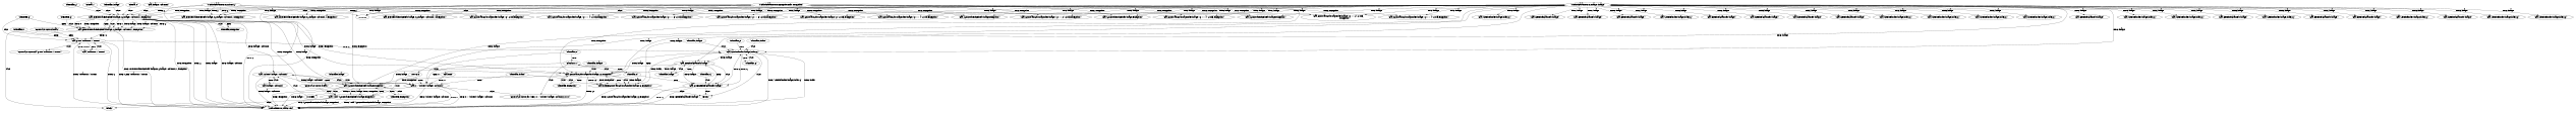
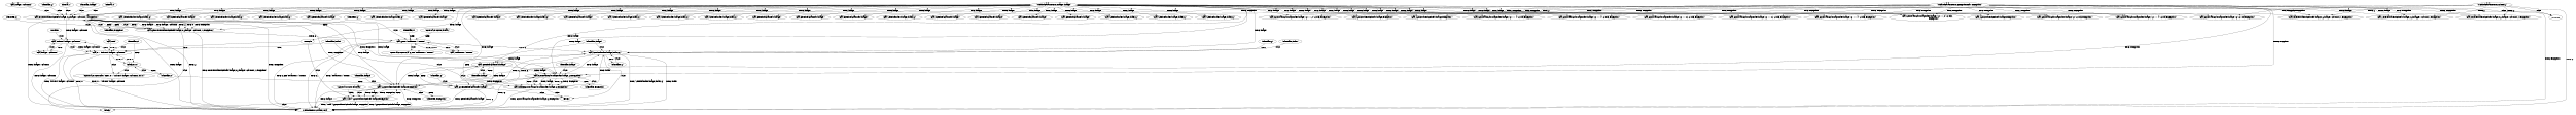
  digraph {
    n1 [label="(Call,QueueAuthenticPixels(image,0,y,image->columns,1,exception))"]
    n2 [label="(Call,q=QueueAuthenticPixels(image,0,y,image->columns,1,exception))"]
    n3 [label="(Call,ConstrainColormapIndex(image,*p,exception))"]
    n4 [label="(Call,SyncAuthenticPixels(image,exception))"]
    n5 [label="(Call,(ssize_t) image->columns)"]
    n6 [label="(MethodReturn,static void)"]
    n7 [label="(Identifier,exception)"]
    n8 [label="(Call,q == (Quantum *) NULL)"]
    n9 [label="(Block,)"]
    n10 [label="(Call,SetPixelIndex(image,index,q))"]
    n11 [label="(Call,index=ConstrainColormapIndex(image,*p,exception))"]
    n12 [label="(Identifier,exception)"]
    n13 [label="(Call,(void) SyncAuthenticPixels(image,exception))"]
    n14 [label="(Identifier,exception)"]
    n15 [label="(Call,x < (ssize_t) image->columns)"]
    n16 [label="(Call,image->columns)"]
    n17 [label="(MethodParameterIn,Image *image)"]
    n18 [label="(Call,GetPixelChannels(image))"]
    n19 [label="(Call,GetPixelChannels(image))"]
    n20 [label="(Call,SetPixelIndex(image,index,q))"]
    n21 [label="(Call,GetPixelChannels(image))"]
    n22 [label="(Call,SyncAuthenticPixels(image,exception))"]
    n23 [label="(Call,SetPixelIndex(image,index,q))"]
    n24 [label="(Call,SetPixelIndex(image,index,q))"]
    n25 [label="(Call,SetPixelIndex(image,index,q))"]
    n26 [label="(Call,GetPixelChannels(image))"]
    n27 [label="(Call,ConstrainColormapIndex(image,(*p >> 4) & 0x3,exception))"]
    n28 [label="(Call,QueueAuthenticPixels(image,0,y,image->columns,1,exception))"]
    n29 [label="(Call,GetPixelChannels(image))"]
    n30 [label="(Call,QueueAuthenticPixels(image,0,y,image->columns,1,exception))"]
    n31 [label="(Call,GetPixelChannels(image))"]
    n32 [label="(Call,ConstrainColormapIndex(image,(*p >> 6) & 0x3,exception))"]
    n33 [label="(Call,ConstrainColormapIndex(image,(*p >> 6) & 0x3,exception))"]
    n34 [label="(Call,ConstrainColormapIndex(image,(*p) & 0xf,exception))"]
    n35 [label="(Call,SetPixelIndex(image,index,q))"]
    n36 [label="(Call,GetPixelChannels(image))"]
    n37 [label="(Call,GetPixelChannels(image))"]
    n38 [label="(Call,ConstrainColormapIndex(image,(*p >> 4) & 0x3,exception))"]
    n39 [label="(Call,ConstrainColormapIndex(image,(*p >> 2) & 0x3,\n                       exception))"]
    n40 [label="(Call,GetPixelChannels(image))"]
    n41 [label="(Call,SyncAuthenticPixels(image,exception))"]
    n42 [label="(Call,GetPixelChannels(image))"]
    n43 [label="(Call,SetPixelIndex(image,index,q))"]
    n44 [label="(Call,QueueAuthenticPixels(image,0,y,image->columns,1,exception))"]
    n45 [label="(Call,SetPixelIndex(image,index,q))"]
    n46 [label="(Call,SetPixelIndex(image,index,q))"]
    n47 [label="(Call,SetPixelIndex(image,index,q))"]
    n48 [label="(Call,GetPixelChannels(image))"]
    n49 [label="(Call,SetPixelIndex(image,index,q))"]
    n50 [label="(Call,ConstrainColormapIndex(image,(*p) & 0x3,exception))"]
    n51 [label="(Call,ConstrainColormapIndex(image,(*p >> 4) & 0xf,exception))"]
    n52 [label="(Call,SetPixelIndex(image,index,q))"]
    n53 [label="(Call,ConstrainColormapIndex(image,(*p >> 2) & 0x3,exception))"]
    n54 [label="(Call,SyncAuthenticPixels(image,exception))"]
    n55 [label="(Call,ConstrainColormapIndex(image,(*p >> 4) & 0xf,exception))"]
    n56 [label="(Call,GetPixelChannels(image))"]
    n57 [label="(Call,SetPixelIndex(image,index,q))"]
    n58 [label="(Call,GetPixelChannels(image))"]
    n59 [label=1000100]
    1000615
    n61 [label="(Call,q+=GetPixelChannels(image))"]
    n62 [label="(Block,)"]
    n63 [label="(Identifier,q)"]
    n64 [label="(Identifier,image)"]
    n65 [label="(MethodParameterIn,ssize_t y)"]
    n66 [label="(MethodParameterIn,ExceptionInfo *exception)"]
    n67 [label="(ControlStructure,if (q == (Quantum *) NULL))"]
    n68 [label="(Call,(Quantum *) NULL)"]
    n69 [label="(Block,x++)"]
    n70 [label="(ControlStructure,for (x=0; x < (ssize_t) image->columns; x++))"]
    n71 [label="(Identifier,x)"]
    n72 [label="(Call,image->columns)"]
    n73 [label="(ControlStructure,break;)"]
    n74 [label="(Identifier,y)"]
    n75 [label="(Identifier,q)"]
    n76 [label="(Identifier,index)"]
    n77 [label="(Identifier,q)"]
    n78 [label="(Literal,1)"]
    n79 [label="(Identifier,x)"]
    n80 [label="(Identifier,image)"]
    n81 [label="(Literal,0)"]
    n82 [label="(Identifier,index)"]
    n83 [label="(Identifier,image)"]
    n84 [label="(Call,x=9)"]
    n85 [label="(Identifier,p)"]
    n86 [label="(Identifier,q)"]
    n87 [label="(Identifier,x)"]
    n88 [label="(Identifier,image)"]
    n89 [label="(Identifier,image)"]
    n90 [label="(ControlStructure,break;)"]
    1000590
    n1 -> n2 [label="AST: "]
    n1 -> n2 [label="DDG: 1"]
    n1 -> n2 [label="DDG: image"]
    n1 -> n2 [label="DDG: image->columns"]
    n1 -> n2 [label="DDG: y"]
    n1 -> n2 [label="DDG: 0"]
    n1 -> n2 [label="DDG: exception"]
    n1 -> n3 [label="DDG: image"]
    n1 -> n3 [label="DDG: exception"]
    n1 -> n4 [label="DDG: image"]
    n1 -> n4 [label="DDG: exception"]
    n1 -> n5 [label="DDG: image->columns"]
    n1 -> n6 [label="DDG: exception"]
    n1 -> n6 [label="DDG: image->columns"]
    n1 -> n6 [label="DDG: image"]
    n1 -> n6 [label="DDG: y"]
    n1 -> n7 [label="CFG: "]
    n2 -> n1 [label="CFG: "]
    n2 -> n6 [label="DDG: QueueAuthenticPixels(image,0,y,image->columns,1,exception)"]
    n2 -> n8 [label="DDG: q"]
    n2 -> n9 [label="AST: "]
    n3 -> n4 [label="DDG: exception"]
    n3 -> n6 [label="DDG: *p"]
    n3 -> n10 [label="DDG: image"]
    n3 -> n11 [label="AST: "]
    n3 -> n11 [label="DDG: image"]
    n3 -> n11 [label="DDG: *p"]
    n3 -> n11 [label="DDG: exception"]
    n3 -> n12 [label="CFG: "]
    n4 -> n6 [label="DDG: exception"]
    n4 -> n6 [label="DDG: image"]
    n4 -> n13 [label="AST: "]
    n4 -> n13 [label="DDG: image"]
    n4 -> n13 [label="DDG: exception"]
    n4 -> n14 [label="CFG: "]
    n5 -> n6 [label="DDG: image->columns"]
    n5 -> n15 [label="AST: "]
    n5 -> n15 [label="DDG: image->columns"]
    n5 -> n16 [label="CFG: "]
    n7 -> n1 [label="AST: "]
    n8 -> n6 [label="DDG: (Quantum *) NULL"]
    n8 -> n6 [label="DDG: q == (Quantum *) NULL"]
    n8 -> n6 [label="DDG: q"]
    n8 -> n10 [label="DDG: q"]
    n8 -> n67 [label="AST: "]
    n8 -> n68 [label="CFG: "]
    n10 -> n6 [label="DDG: SetPixelIndex(image,index,q)"]
    n10 -> n6 [label="DDG: index"]
    n10 -> n18 [label="DDG: image"]
    n10 -> n61 [label="DDG: q"]
    n10 -> n62 [label="AST: "]
    n10 -> n63 [label="CFG: "]
    n11 -> n3 [label="CFG: "]
    n11 -> n6 [label="DDG: ConstrainColormapIndex(image,*p,exception)"]
    n11 -> n10 [label="DDG: index"]
    n11 -> n62 [label="AST: "]
    n12 -> n3 [label="AST: "]
    n13 -> n4 [label="CFG: "]
    n13 -> n6 [label="DDG: (void) SyncAuthenticPixels(image,exception)"]
    n13 -> n6 [label="DDG: SyncAuthenticPixels(image,exception)"]
    n13 -> n9 [label="AST: "]
    n14 -> n4 [label="AST: "]
    n15 -> n5 [label="CFG: "]
    n15 -> n6 [label="DDG: (ssize_t) image->columns"]
    n15 -> n6 [label="DDG: x"]
    n15 -> n6 [label="DDG: x < (ssize_t) image->columns"]
-   n15 -> 1000590 [label="DDG: x"]
+   n15 -> n69 [label="DDG: x"]
    n15 -> n70 [label="AST: "]
    n16 -> n5 [label="AST: "]
    n17 -> n1 [label="DDG: image"]
    n17 -> n3 [label="DDG: image"]
    n17 -> n4 [label="DDG: image"]
    n17 -> n10 [label="DDG: image"]
    n17 -> n18 [label="DDG: image"]
    n17 -> n19 [label="DDG: image"]
    n17 -> n20 [label="DDG: image"]
    n17 -> n21 [label="DDG: image"]
    n17 -> n22 [label="DDG: image"]
    n17 -> n23 [label="DDG: image"]
    n17 -> n24 [label="DDG: image"]
    n17 -> n25 [label="DDG: image"]
    n17 -> n26 [label="DDG: image"]
    n17 -> n27 [label="DDG: image"]
    n17 -> n28 [label="DDG: image"]
    n17 -> n29 [label="DDG: image"]
    n17 -> n30 [label="DDG: image"]
    n17 -> n31 [label="DDG: image"]
    n17 -> n32 [label="DDG: image"]
    n17 -> n33 [label="DDG: image"]
    n17 -> n34 [label="DDG: image"]
    n17 -> n35 [label="DDG: image"]
    n17 -> n36 [label="DDG: image"]
    n17 -> n37 [label="DDG: image"]
    n17 -> n38 [label="DDG: image"]
    n17 -> n39 [label="DDG: image"]
    n17 -> n40 [label="DDG: image"]
    n17 -> n41 [label="DDG: image"]
    n17 -> n42 [label="DDG: image"]
    n17 -> n43 [label="DDG: image"]
    n17 -> n44 [label="DDG: image"]
    n17 -> n45 [label="DDG: image"]
    n17 -> n46 [label="DDG: image"]
    n17 -> n47 [label="DDG: image"]
    n17 -> n48 [label="DDG: image"]
    n17 -> n49 [label="DDG: image"]
    n17 -> n50 [label="DDG: image"]
    n17 -> n51 [label="DDG: image"]
    n17 -> n52 [label="DDG: image"]
    n17 -> n53 [label="DDG: image"]
    n17 -> n54 [label="DDG: image"]
    n17 -> n55 [label="DDG: image"]
    n17 -> n56 [label="DDG: image"]
    n17 -> n57 [label="DDG: image"]
    n17 -> n58 [label="DDG: image"]
-   n17 -> n59 [label="AST: "]
    n17 -> 1000615 [label="DDG: image"]
    n18 -> n3 [label="DDG: image"]
    n18 -> n4 [label="DDG: image"]
    n18 -> n61 [label="AST: "]
    n18 -> n61 [label="DDG: image"]
    n18 -> n64 [label="CFG: "]
    1000615 -> n13 [label="AST: "]
    1000615 -> n15 [label="CFG: "]
    n61 -> n6 [label="DDG: q"]
    n61 -> n6 [label="DDG: GetPixelChannels(image)"]
    n61 -> n10 [label="DDG: q"]
    n61 -> n18 [label="CFG: "]
    n61 -> n62 [label="AST: "]
    n63 -> n10 [label="AST: "]
    n64 -> n18 [label="AST: "]
    n65 -> n1 [label="DDG: y"]
    n65 -> n6 [label="DDG: y"]
    n65 -> n28 [label="DDG: y"]
    n65 -> n30 [label="DDG: y"]
    n65 -> n34 [label="DDG: exception"]
    n65 -> n44 [label="DDG: y"]
    n65 -> n59 [label="AST: "]
    n66 -> n1 [label="DDG: exception"]
    n66 -> n3 [label="DDG: exception"]
    n66 -> n4 [label="DDG: exception"]
    n66 -> n6 [label="DDG: exception"]
    n66 -> n22 [label="DDG: exception"]
    n66 -> n27 [label="DDG: exception"]
    n66 -> n28 [label="DDG: exception"]
    n66 -> n30 [label="DDG: exception"]
    n66 -> n32 [label="DDG: exception"]
    n66 -> n33 [label="DDG: exception"]
    n66 -> n38 [label="DDG: exception"]
    n66 -> n39 [label="DDG: exception"]
    n66 -> n41 [label="DDG: exception"]
    n66 -> n44 [label="DDG: exception"]
    n66 -> n50 [label="DDG: exception"]
    n66 -> n51 [label="DDG: exception"]
    n66 -> n53 [label="DDG: exception"]
    n66 -> n54 [label="DDG: exception"]
    n66 -> n55 [label="DDG: exception"]
    n66 -> n59 [label="AST: "]
    n68 -> n8 [label="AST: "]
    n68 -> n8 [label="DDG: NULL"]
-   n69 -> n15 [label="CFG: x"]
+   n69 -> n15 [label="DDG: x"]
    n69 -> n70 [label="AST: "]
    n69 -> n71 [label="CFG: "]
    n71 -> n61 [label="CFG: "]
    n71 -> n69 [label="AST: "]
    n72 -> n1 [label="AST: "]
    n73 -> n8 [label="CFG: "]
    n74 -> n1 [label="AST: "]
    n75 -> n61 [label="AST: "]
    n76 -> n11 [label="AST: "]
    n76 -> n15 [label="CFG: "]
    n77 -> n2 [label="AST: "]
    n78 -> n1 [label="AST: "]
    n79 -> n15 [label="AST: "]
    n79 -> n69 [label="CFG: "]
    n80 -> n1 [label="AST: "]
    n81 -> n1 [label="AST: "]
    n82 -> n10 [label="AST: "]
    n83 -> n4 [label="AST: "]
    n84 -> n15 [label="DDG: x"]
    n85 -> n10 [label="CFG: "]
    n86 -> n2 [label="CFG: "]
    n86 -> n8 [label="AST: "]
    n87 -> n8 [label="CFG: "]
    n88 -> n3 [label="AST: "]
    n89 -> n10 [label="AST: "]
    n89 -> n11 [label="CFG: "]
    n90 -> n13 [label="CFG: "]
    1000590 -> n5 [label="AST: "]
  }
